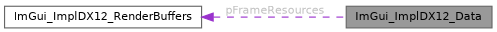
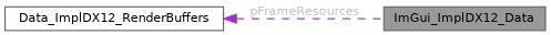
  digraph {
    rankdir=LR
    node [color=gray40 fontname=Helvetica fontsize=10 shape=box style=filled]
    n1 [fillcolor=grey60 fontcolor=black height=0.2 label=ImGui_ImplDX12_Data width=0.4]
-   n2 [fillcolor=white height=0.2 label=ImGui_ImplDX12_RenderBuffers width=0.4]
+   n2 [fillcolor=white height=0.2 label=Data_ImplDX12_RenderBuffers width=0.4]
    n2 -> n1 [color=darkorchid3 dir=back fontcolor=grey fontname=Helvetica fontsize=10 label=" pFrameResources" labelfontname=Helvetica labelfontsize=10 style=dashed]
  }
